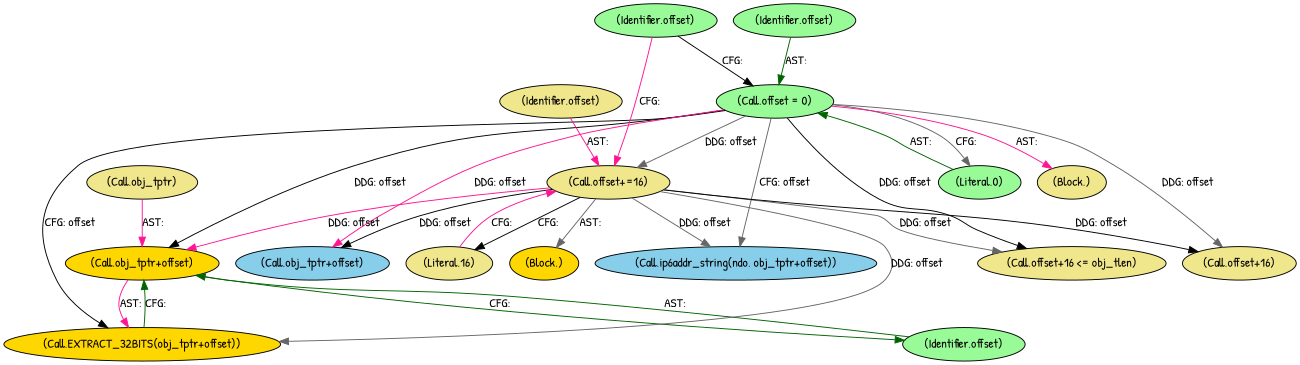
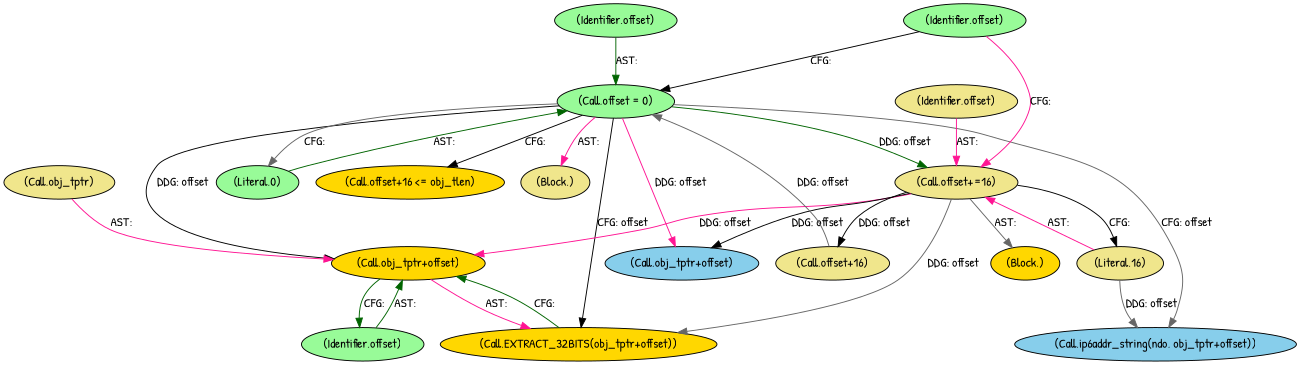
  digraph {
    fontname="Patrick Hand"
    node [fillcolor=khaki fontname="Patrick Hand" style=filled]
    edge [color=deeppink fontname="Patrick Hand"]
    n1 [fillcolor=gold label="(Call,obj_tptr+offset)"]
    n2 [fillcolor=gold label="(Call,EXTRACT_32BITS(obj_tptr+offset))"]
    n3 [fillcolor=palegreen label="(Identifier,offset)"]
    n4 [fillcolor=palegreen label="(Call,offset = 0)"]
    n5 [label="(Call,offset+=16)"]
    n6 [fillcolor=skyblue label="(Call,obj_tptr+offset)"]
    n7 [fillcolor=palegreen label="(Literal,0)"]
-   n8 [label="(Call,offset+16 <= obj_tlen)"]
+   n8 [fillcolor=gold label="(Call,offset+16 <= obj_tlen)"]
    n9 [label="(Block,)"]
    n10 [label="(Call,offset+16)"]
    n11 [fillcolor=skyblue label="(Call,ip6addr_string(ndo, obj_tptr+offset))"]
    n12 [label="(Literal,16)"]
    n13 [fillcolor=gold label="(Block,)"]
    n14 [label="(Identifier,offset)"]
    n15 [fillcolor=palegreen label="(Identifier,offset)"]
    n16 [fillcolor=palegreen label="(Identifier,offset)"]
    n17 [label="(Call,obj_tptr)"]
    n1 -> n2 [label="AST: "]
    n1 -> n3 [color=darkgreen label="CFG: "]
    n2 -> n1 [color=darkgreen label="CFG: "]
    n3 -> n1 [color=darkgreen label="AST: "]
    n4 -> n1 [color=black label="DDG: offset"]
    n4 -> n2 [color=black label="CFG: offset"]
-   n4 -> n5 [color=gray40 label="DDG: offset"]
+   n4 -> n5 [color=darkgreen label="DDG: offset"]
    n4 -> n6 [label="DDG: offset"]
    n4 -> n7 [color=gray40 label="CFG: "]
-   n4 -> n8 [color=black label="DDG: offset"]
+   n4 -> n8 [color=black label="CFG: "]
    n4 -> n9 [label="AST: "]
-   n4 -> n10 [color=gray40 label="DDG: offset"]
+   n10 -> n4 [color=gray40 label="DDG: offset"]
    n4 -> n11 [color=gray40 label="CFG: offset"]
    n5 -> n1 [label="DDG: offset"]
    n5 -> n2 [color=gray40 label="DDG: offset"]
    n5 -> n6 [color=black label="DDG: offset"]
-   n5 -> n8 [color=gray40 label="DDG: offset"]
    n5 -> n10 [color=black label="DDG: offset"]
-   n5 -> n11 [color=gray40 label="DDG: offset"]
+   n12 -> n11 [color=gray40 label="DDG: offset"]
    n5 -> n12 [color=black label="CFG: "]
    n5 -> n13 [color=gray40 label="AST: "]
    n7 -> n4 [color=darkgreen label="AST: "]
-   n12 -> n5 [label="CFG: "]
+   n12 -> n5 [label="AST: "]
    n14 -> n5 [label="AST: "]
    n15 -> n4 [color=black label="CFG: "]
    n15 -> n5 [label="CFG: "]
    n16 -> n4 [color=darkgreen label="AST: "]
    n17 -> n1 [label="AST: "]
  }
